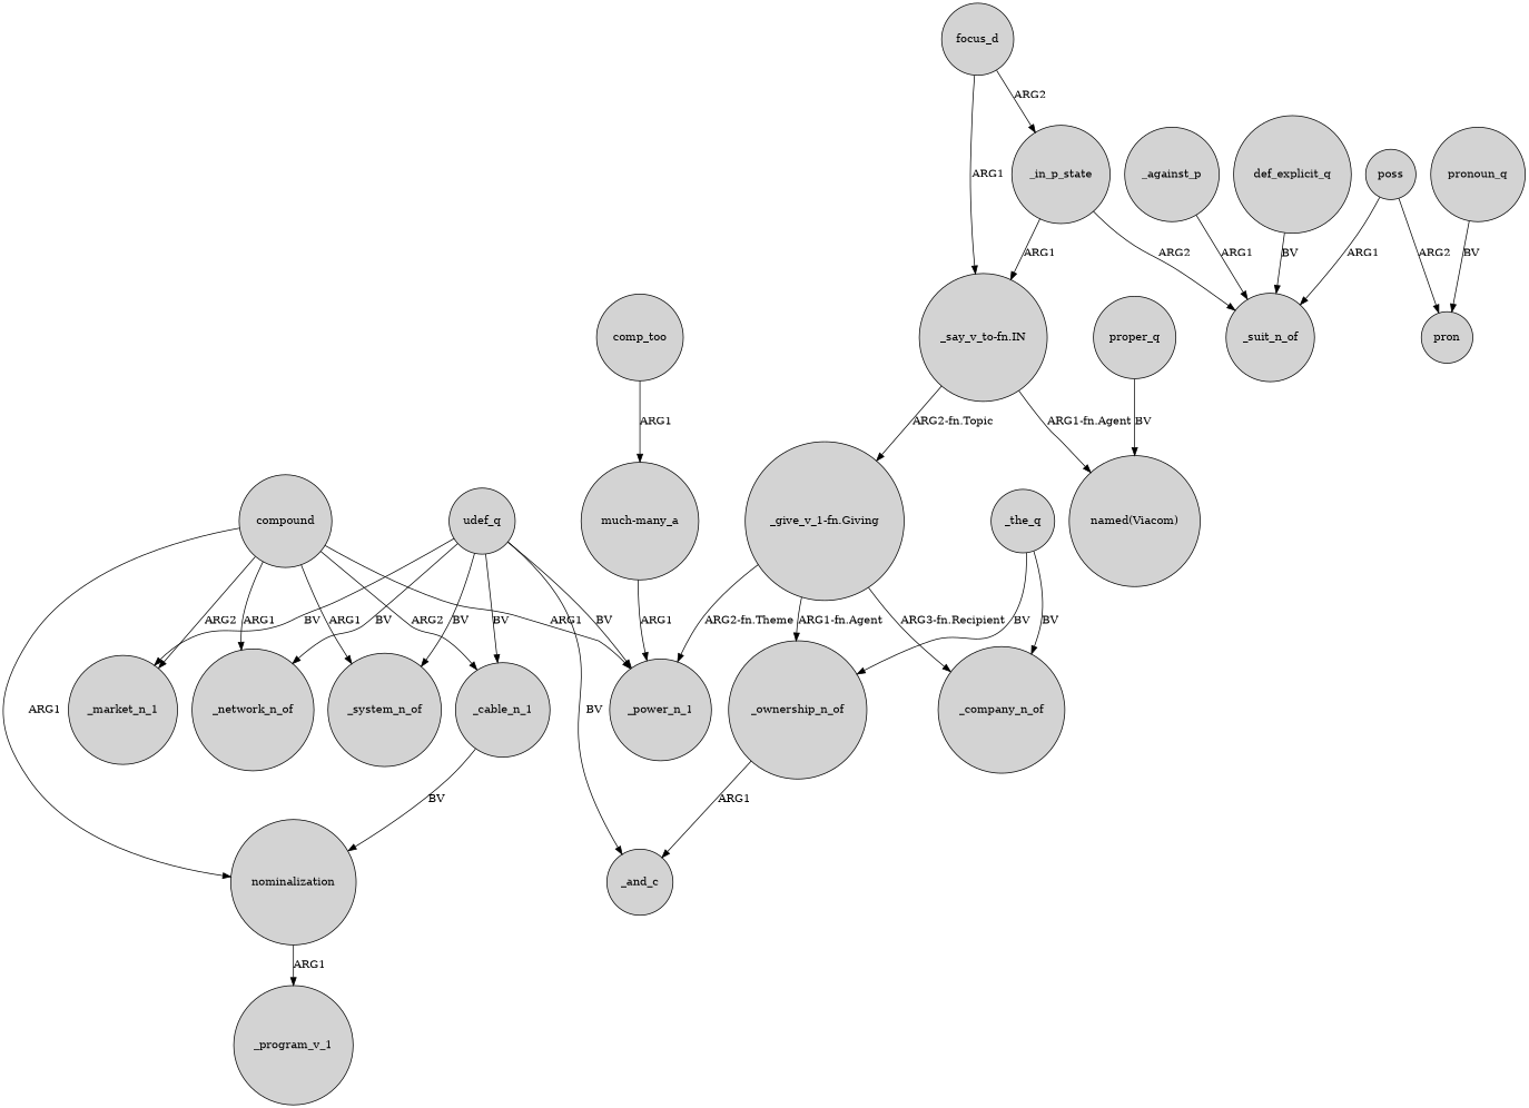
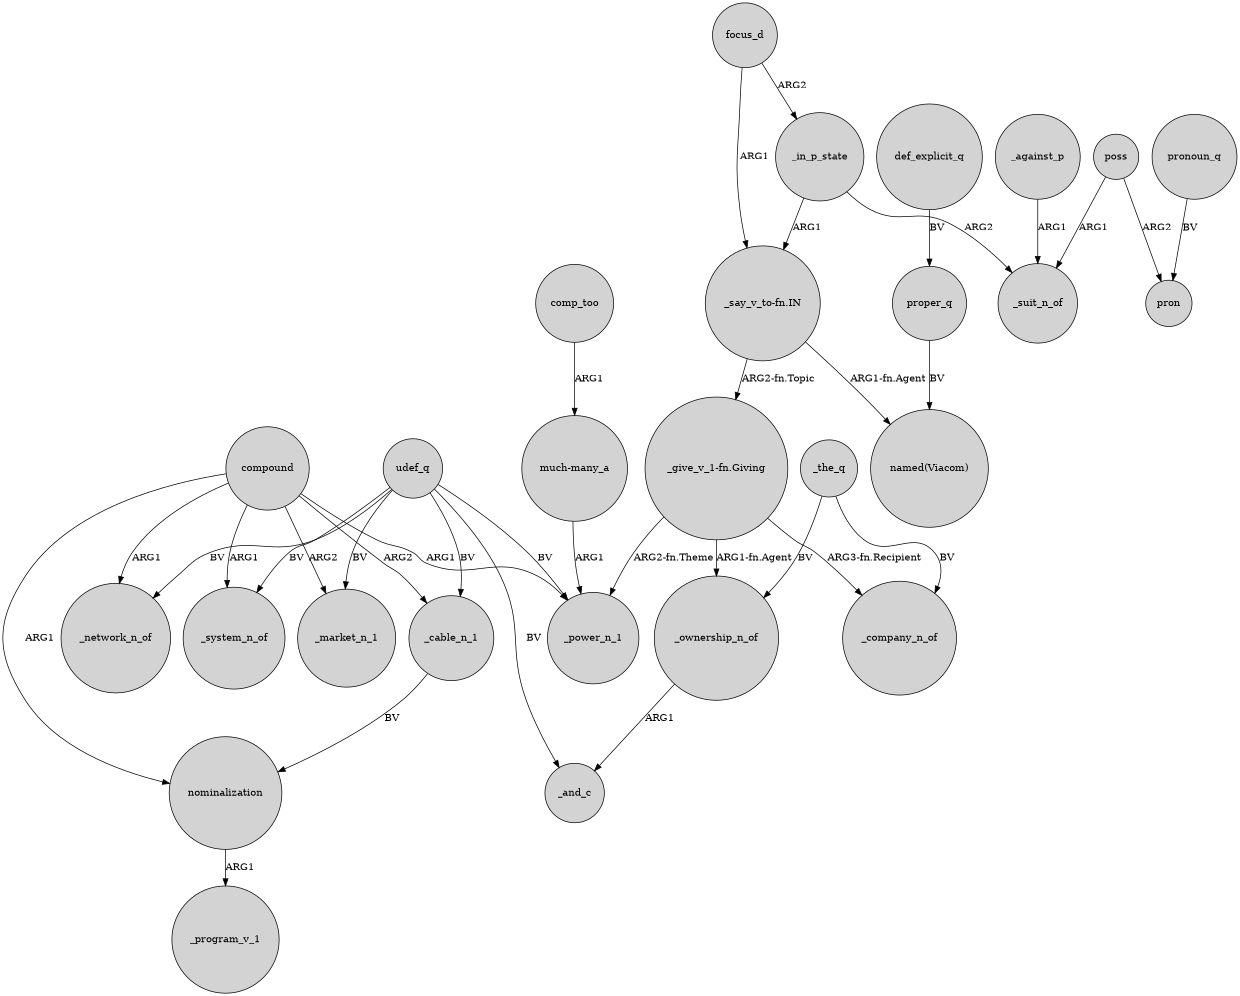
  digraph {
    node [shape=circle style=filled]
    compound
    _market_n_1
    _system_n_of
    nominalization
    _cable_n_1
    _power_n_1
    _network_n_of
    _program_v_1
    poss
    pron
    _suit_n_of
    comp_too
    "much-many_a"
    _the_q
    _ownership_n_of
    _company_n_of
    _and_c
    "_say_v_to-fn.IN"
    "_give_v_1-fn.Giving"
    "named(Viacom)"
    focus_d
    _in_p_state
    udef_q
    def_explicit_q
    pronoun_q
    _against_p
    proper_q
    compound -> _market_n_1 [label=ARG2]
    compound -> _system_n_of [label=ARG1]
    compound -> nominalization [label=ARG1]
    compound -> _cable_n_1 [label=ARG2]
    compound -> _power_n_1 [label=ARG1]
    compound -> _network_n_of [label=ARG1]
    nominalization -> _program_v_1 [label=ARG1]
    _cable_n_1 -> nominalization [label=BV]
    poss -> pron [label=ARG2]
    poss -> _suit_n_of [label=ARG1]
    comp_too -> "much-many_a" [label=ARG1]
    "much-many_a" -> _power_n_1 [label=ARG1]
    _the_q -> _ownership_n_of [label=BV]
    _the_q -> _company_n_of [label=BV]
    _ownership_n_of -> _and_c [label=ARG1]
    "_say_v_to-fn.IN" -> "_give_v_1-fn.Giving" [label="ARG2-fn.Topic"]
    "_say_v_to-fn.IN" -> "named(Viacom)" [label="ARG1-fn.Agent"]
    "_give_v_1-fn.Giving" -> _power_n_1 [label="ARG2-fn.Theme"]
    "_give_v_1-fn.Giving" -> _ownership_n_of [label="ARG1-fn.Agent"]
    "_give_v_1-fn.Giving" -> _company_n_of [label="ARG3-fn.Recipient"]
    focus_d -> "_say_v_to-fn.IN" [label=ARG1]
    focus_d -> _in_p_state [label=ARG2]
    _in_p_state -> _suit_n_of [label=ARG2]
    _in_p_state -> "_say_v_to-fn.IN" [label=ARG1]
    udef_q -> _market_n_1 [label=BV]
    udef_q -> _system_n_of [label=BV]
    udef_q -> _cable_n_1 [label=BV]
    udef_q -> _power_n_1 [label=BV]
    udef_q -> _network_n_of [label=BV]
    udef_q -> _and_c [label=BV]
-   def_explicit_q -> _suit_n_of [label=BV]
+   def_explicit_q -> proper_q [label=BV]
    pronoun_q -> pron [label=BV]
    _against_p -> _suit_n_of [label=ARG1]
    proper_q -> "named(Viacom)" [label=BV]
  }
